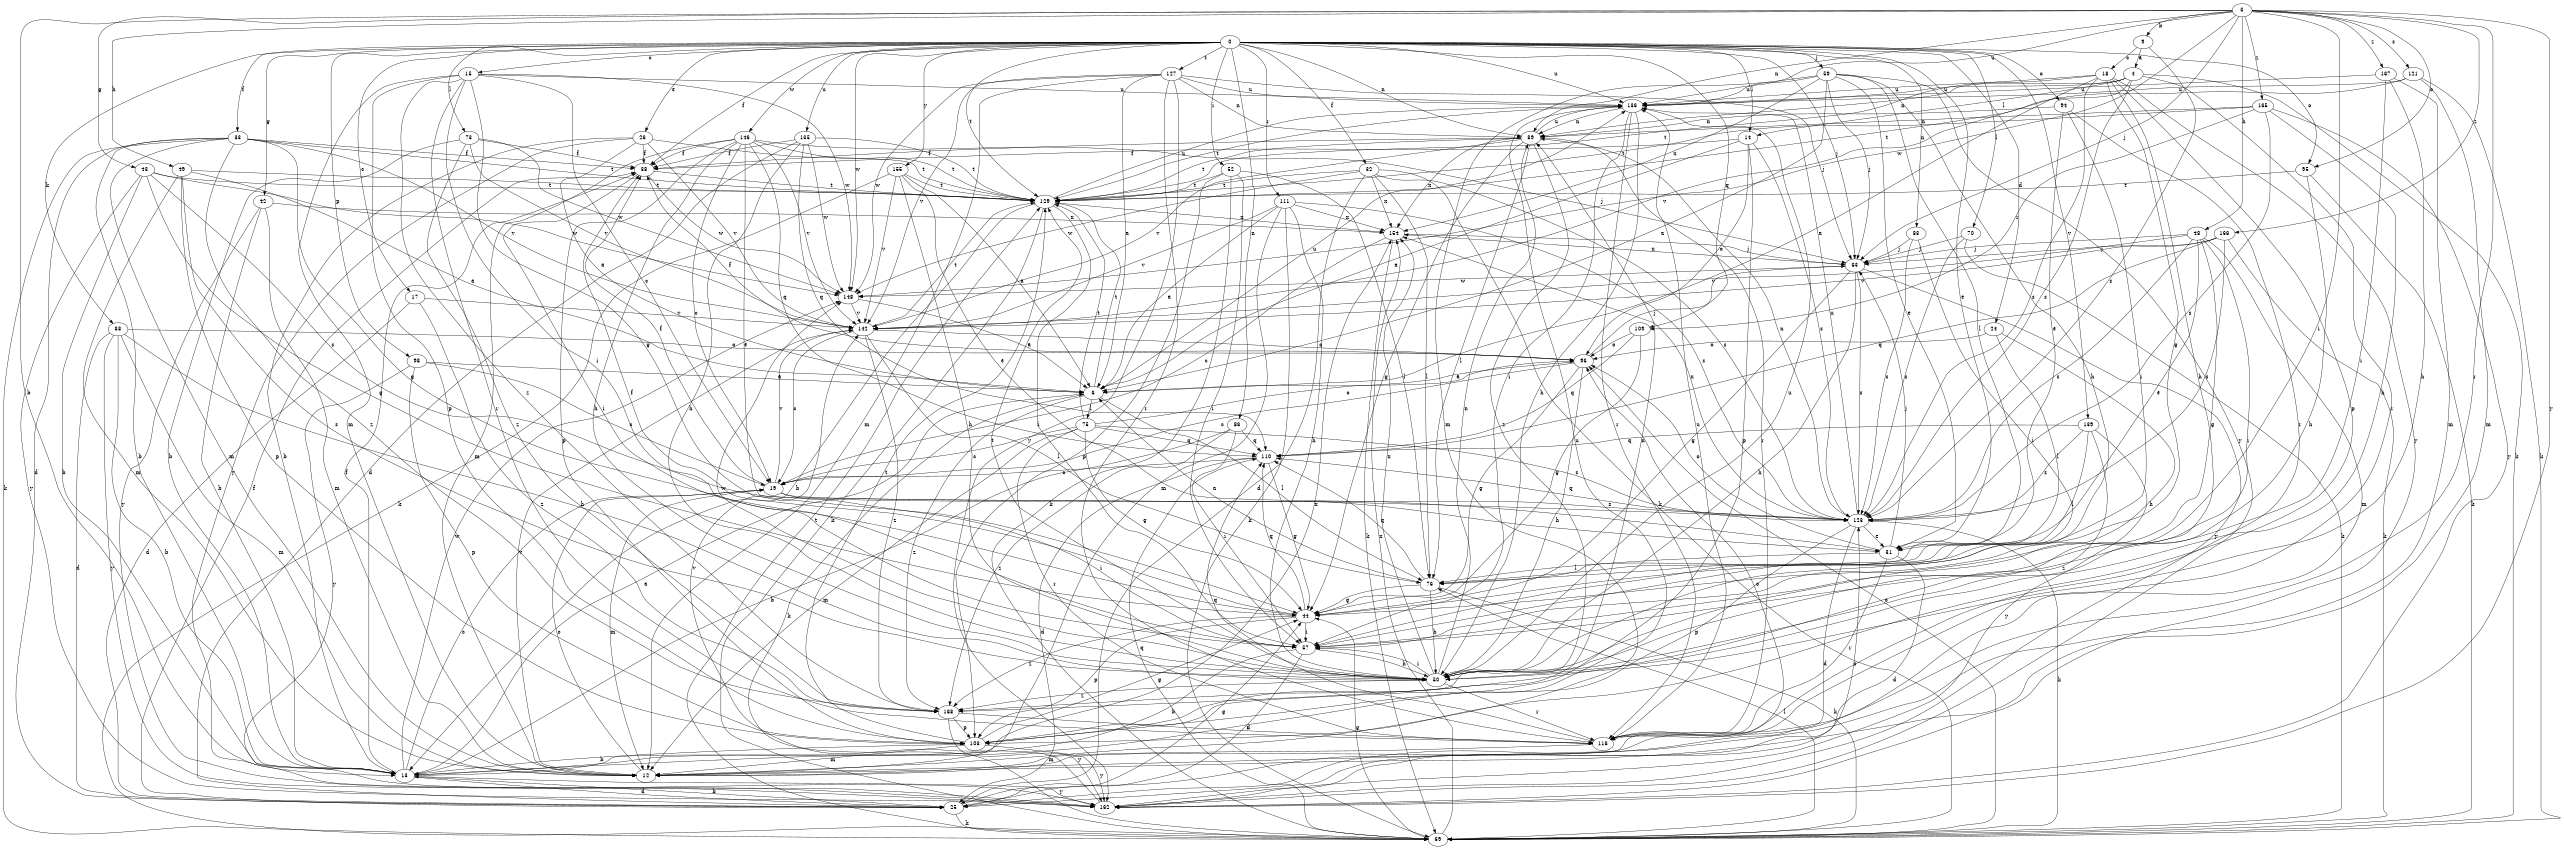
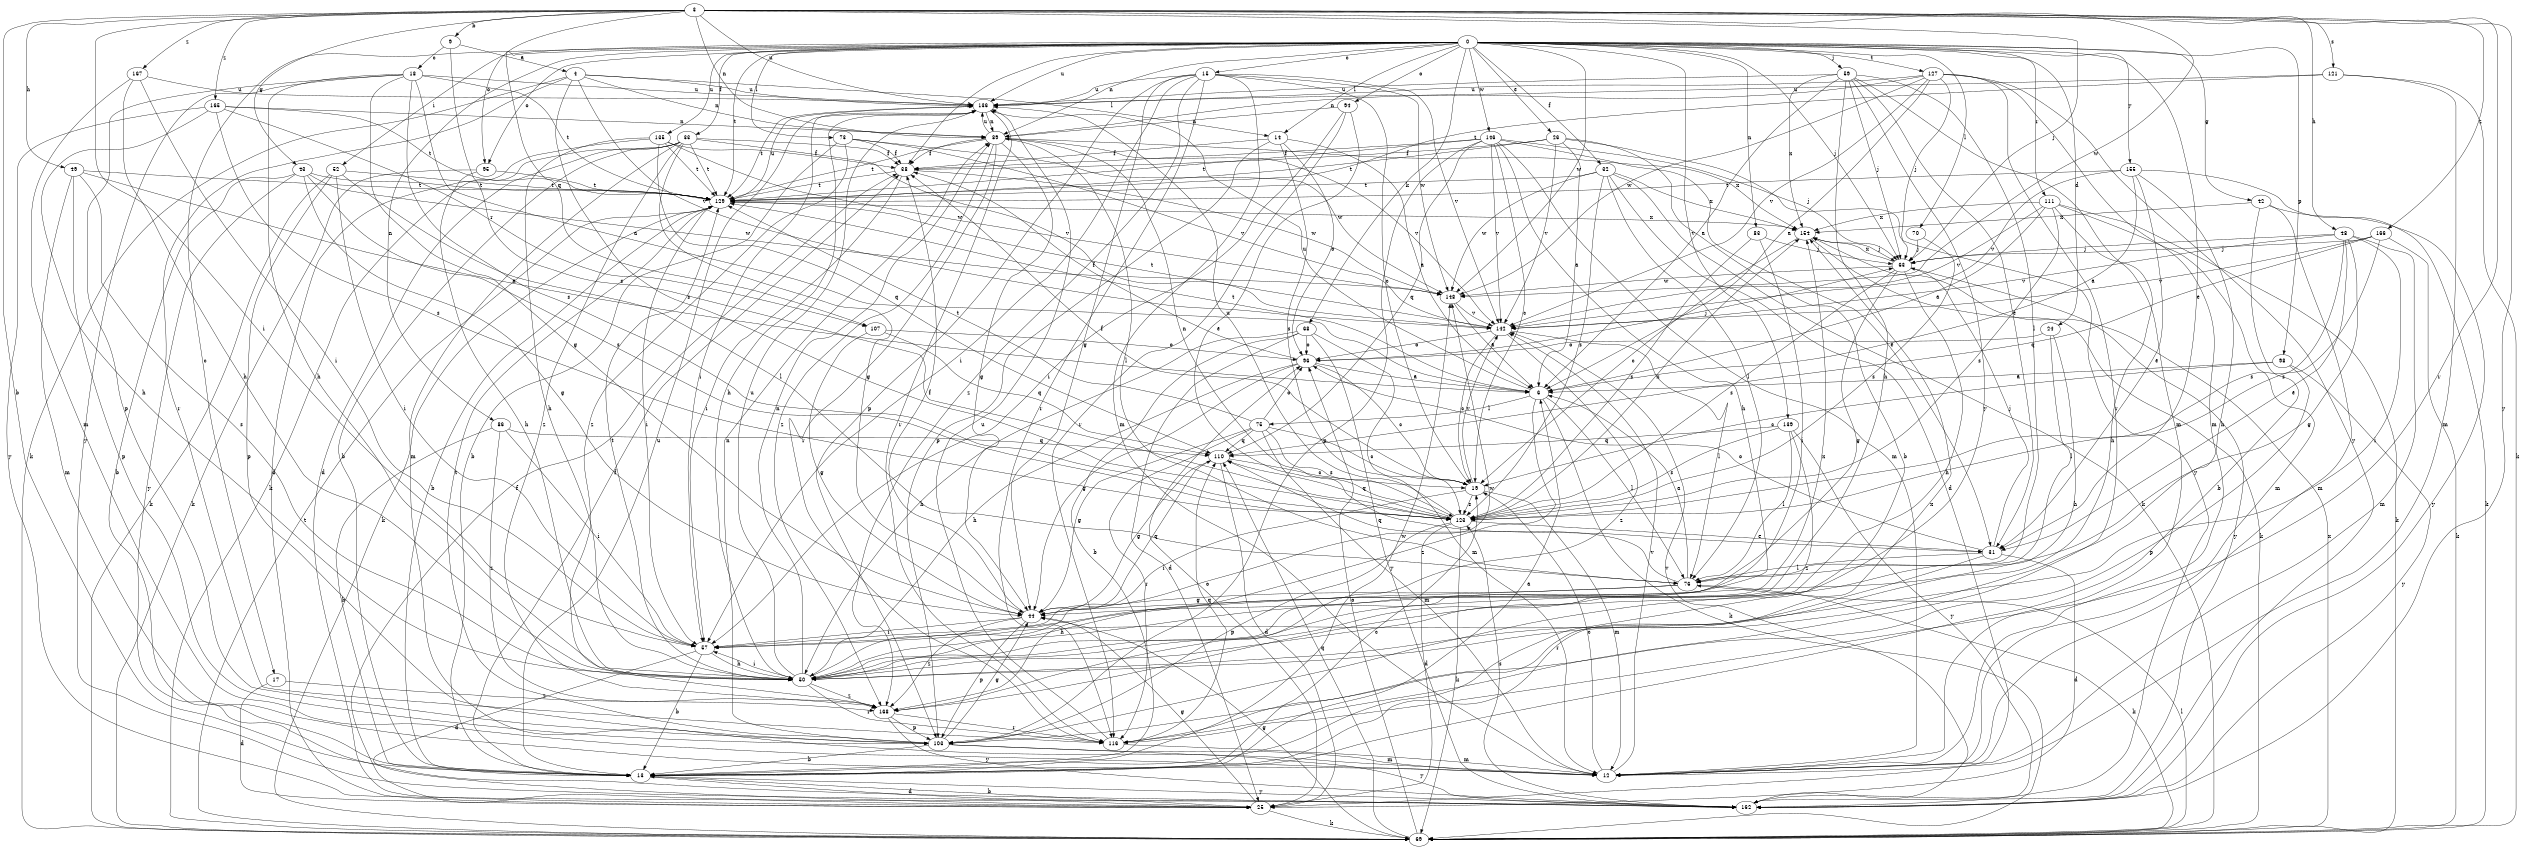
  strict digraph {
    0
    15
    17
    24
    26
    31
    32
    33
    38
    42
    52
    59
    63
    68
    70
    73
    n17 [label=14]
    83
    86
    89
    94
    95
    98
-   109
+   109 [label=107]
    111
    127
    129
    135
    136
    139
    146
    148
    155
    57
    116
    168
    19
    44
    n39 [label=12]
    103
    142
    25
    76
    50
    96
    13
    162
    6
    69
    123
    154
    110
    3
    9
    43
    48
    49
    121
    165
    166
    167
    4
    18
    75
    0 -> 15 [label=c]
    0 -> 17 [label=c]
    0 -> 24 [label=d]
    0 -> 26 [label=e]
    0 -> 31 [label=e]
    0 -> 32 [label=f]
    0 -> 33 [label=f]
    0 -> 38 [label=f]
    0 -> 42 [label=g]
    0 -> 52 [label=i]
    0 -> 59 [label=j]
    0 -> 63 [label=j]
    0 -> 68 [label=k]
    0 -> 70 [label=l]
    0 -> 73 [label=l]
    0 -> n17 [label=l]
    0 -> 83 [label=n]
    0 -> 86 [label=n]
    0 -> 89 [label=n]
    0 -> 94 [label=o]
    0 -> 95 [label=o]
    0 -> 98 [label=p]
    0 -> 109 [label=q]
    0 -> 111 [label=r]
    0 -> 127 [label=t]
    0 -> 129 [label=t]
    0 -> 135 [label=u]
    0 -> 136 [label=u]
    0 -> 139 [label=v]
    0 -> 146 [label=w]
    0 -> 148 [label=w]
    0 -> 155 [label=y]
    15 -> 136 [label=u]
    15 -> 148 [label=w]
    15 -> 57 [label=i]
    15 -> 116 [label=r]
    15 -> 168 [label=z]
    15 -> 19 [label=c]
    15 -> 44 [label=g]
    15 -> n39 [label=m]
    15 -> 103 [label=p]
    17 -> 168 [label=z]
-   17 -> 142 [label=v]
+   15 -> 142 [label=v]
    17 -> 25 [label=d]
    24 -> 76 [label=l]
    24 -> 50 [label=h]
    24 -> 96 [label=o]
    26 -> 38 [label=f]
    26 -> 129 [label=t]
    26 -> 142 [label=v]
    26 -> 13 [label=b]
    26 -> 162 [label=y]
    26 -> 6 [label=a]
    31 -> 63 [label=j]
    31 -> 116 [label=r]
    31 -> 25 [label=d]
    31 -> 76 [label=l]
    31 -> 96 [label=o]
    32 -> 129 [label=t]
    32 -> 148 [label=w]
    32 -> 25 [label=d]
    32 -> 76 [label=l]
    32 -> 69 [label=k]
    32 -> 123 [label=s]
    32 -> 154 [label=x]
    33 -> 38 [label=f]
    33 -> 129 [label=t]
    33 -> 168 [label=z]
    33 -> 44 [label=g]
    33 -> n39 [label=m]
    33 -> 142 [label=v]
    33 -> 25 [label=d]
    33 -> 13 [label=b]
    33 -> 69 [label=k]
    38 -> 129 [label=t]
    38 -> 148 [label=w]
    38 -> 57 [label=i]
    42 -> n39 [label=m]
    42 -> 13 [label=b]
    42 -> 162 [label=y]
    42 -> 154 [label=x]
    52 -> 129 [label=t]
    52 -> 57 [label=i]
    52 -> 103 [label=p]
    52 -> 76 [label=l]
    52 -> 69 [label=k]
    59 -> 31 [label=e]
    59 -> 63 [label=j]
    59 -> 136 [label=u]
    59 -> n39 [label=m]
    59 -> 76 [label=l]
    59 -> 50 [label=h]
-   59 -> 162 [label=y]
+   59 -> 103 [label=y]
    59 -> 6 [label=a]
    59 -> 154 [label=x]
    63 -> 148 [label=w]
    63 -> 44 [label=g]
    63 -> 50 [label=h]
    63 -> 162 [label=y]
    63 -> 123 [label=s]
    63 -> 154 [label=x]
    68 -> n39 [label=m]
    68 -> 25 [label=d]
    68 -> 50 [label=h]
    68 -> 96 [label=o]
    68 -> 13 [label=b]
    68 -> 162 [label=y]
    70 -> 63 [label=j]
-   70 -> 69 [label=k]
    70 -> 123 [label=s]
    73 -> 38 [label=f]
    73 -> 148 [label=w]
    73 -> 168 [label=z]
    73 -> 142 [label=v]
    73 -> 13 [label=b]
    n17 -> 38 [label=f]
    n17 -> 103 [label=p]
    n17 -> 96 [label=o]
    n17 -> 6 [label=a]
    n17 -> 123 [label=s]
    83 -> 63 [label=j]
    83 -> 57 [label=i]
    83 -> 123 [label=s]
    86 -> 57 [label=i]
    86 -> 168 [label=z]
    86 -> 13 [label=b]
    86 -> 110 [label=q]
    89 -> 38 [label=f]
    89 -> 129 [label=t]
    89 -> 136 [label=u]
    89 -> 116 [label=r]
    89 -> 168 [label=z]
    89 -> 44 [label=g]
    89 -> 142 [label=v]
    89 -> 76 [label=l]
    89 -> 154 [label=x]
    94 -> 31 [label=e]
    94 -> 89 [label=n]
    94 -> 57 [label=i]
    94 -> 116 [label=r]
    95 -> 129 [label=t]
    95 -> 50 [label=h]
    95 -> 69 [label=k]
    98 -> 19 [label=c]
    98 -> 103 [label=p]
    98 -> 162 [label=y]
    98 -> 6 [label=a]
    109 -> 44 [label=g]
    109 -> 96 [label=o]
    109 -> 110 [label=q]
    111 -> n39 [label=m]
    111 -> 142 [label=v]
    111 -> 50 [label=h]
    111 -> 6 [label=a]
    111 -> 69 [label=k]
    111 -> 123 [label=s]
    111 -> 154 [label=x]
    127 -> 63 [label=j]
    127 -> 89 [label=n]
    127 -> 136 [label=u]
    127 -> 148 [label=w]
    127 -> 116 [label=r]
    127 -> n39 [label=m]
    127 -> 142 [label=v]
    127 -> 162 [label=y]
    127 -> 6 [label=a]
    129 -> 136 [label=u]
    129 -> 57 [label=i]
    129 -> 13 [label=b]
    129 -> 69 [label=k]
    129 -> 154 [label=x]
    135 -> 38 [label=f]
    135 -> 129 [label=t]
    135 -> 148 [label=w]
    135 -> 25 [label=d]
    135 -> 50 [label=h]
    135 -> 110 [label=q]
    136 -> 89 [label=n]
    136 -> 129 [label=t]
    136 -> 57 [label=i]
    136 -> 116 [label=r]
    136 -> 50 [label=h]
    139 -> 168 [label=z]
    139 -> 76 [label=l]
    139 -> 162 [label=y]
    139 -> 123 [label=s]
    139 -> 110 [label=q]
    146 -> 31 [label=e]
    146 -> 38 [label=f]
    146 -> 63 [label=j]
    146 -> 129 [label=t]
    146 -> 19 [label=c]
    146 -> n39 [label=m]
    146 -> 103 [label=p]
    146 -> 142 [label=v]
    146 -> 50 [label=h]
    146 -> 110 [label=q]
    148 -> 142 [label=v]
    148 -> 6 [label=a]
    155 -> 31 [label=e]
    155 -> 129 [label=t]
    155 -> 142 [label=v]
    155 -> 50 [label=h]
    155 -> 6 [label=a]
    155 -> 69 [label=k]
    57 -> 25 [label=d]
    57 -> 50 [label=h]
    57 -> 13 [label=b]
    116 -> 136 [label=u]
    116 -> n39 [label=m]
    116 -> 110 [label=q]
    168 -> 116 [label=r]
    168 -> 103 [label=p]
    168 -> 162 [label=y]
    19 -> 38 [label=f]
    19 -> 57 [label=i]
    19 -> n39 [label=m]
    19 -> 142 [label=v]
    19 -> 123 [label=s]
    44 -> 38 [label=f]
    44 -> 57 [label=i]
    44 -> 168 [label=z]
    44 -> 103 [label=p]
    44 -> 110 [label=q]
    n39 -> 19 [label=c]
    n39 -> 142 [label=v]
    103 -> 89 [label=n]
    103 -> 129 [label=t]
    103 -> 44 [label=g]
    103 -> n39 [label=m]
    103 -> 13 [label=b]
    103 -> 162 [label=y]
    142 -> 129 [label=t]
    142 -> 168 [label=z]
    142 -> 19 [label=c]
    142 -> 76 [label=l]
    142 -> 96 [label=o]
    25 -> 38 [label=f]
    25 -> 44 [label=g]
    25 -> 96 [label=o]
    25 -> 13 [label=b]
    25 -> 69 [label=k]
    76 -> 44 [label=g]
    76 -> 50 [label=h]
    76 -> 6 [label=a]
    76 -> 69 [label=k]
    76 -> 110 [label=q]
    50 -> 89 [label=n]
    50 -> 129 [label=t]
    50 -> 136 [label=u]
    50 -> 148 [label=w]
    50 -> 57 [label=i]
    50 -> 116 [label=r]
    50 -> 168 [label=z]
    50 -> 154 [label=x]
    96 -> 38 [label=f]
    96 -> 63 [label=j]
    96 -> 19 [label=c]
    96 -> 44 [label=g]
    96 -> 50 [label=h]
    96 -> 6 [label=a]
    13 -> 38 [label=f]
    13 -> 136 [label=u]
    13 -> 148 [label=w]
    13 -> 19 [label=c]
    13 -> 25 [label=d]
    13 -> 162 [label=y]
    13 -> 6 [label=a]
    13 -> 154 [label=x]
    162 -> 142 [label=v]
    162 -> 123 [label=s]
    6 -> 129 [label=t]
    6 -> 136 [label=u]
    6 -> 168 [label=z]
    6 -> 76 [label=l]
    6 -> 69 [label=k]
    6 -> 75 [label=l]
    69 -> 129 [label=t]
    69 -> 44 [label=g]
    69 -> 76 [label=l]
    69 -> 96 [label=o]
    69 -> 154 [label=x]
    69 -> 110 [label=q]
    123 -> 31 [label=e]
    123 -> 89 [label=n]
    123 -> 136 [label=u]
    123 -> 103 [label=p]
    123 -> 25 [label=d]
    123 -> 69 [label=k]
    123 -> 154 [label=x]
    123 -> 110 [label=q]
    154 -> 63 [label=j]
    154 -> 19 [label=c]
    154 -> 69 [label=k]
    110 -> 19 [label=c]
    110 -> 44 [label=g]
    110 -> 25 [label=d]
    3 -> 63 [label=j]
    3 -> 89 [label=n]
    3 -> 95 [label=o]
    3 -> 136 [label=u]
    3 -> 148 [label=w]
    3 -> 57 [label=i]
    3 -> 116 [label=r]
    3 -> 13 [label=b]
    3 -> 162 [label=y]
    3 -> 9 [label=b]
    3 -> 43 [label=g]
    3 -> 48 [label=h]
    3 -> 49 [label=h]
    3 -> 121 [label=s]
    3 -> 165 [label=z]
    3 -> 166 [label=z]
    3 -> 167 [label=z]
    9 -> 123 [label=s]
    9 -> 4 [label=a]
    9 -> 18 [label=c]
    43 -> 129 [label=t]
    43 -> 148 [label=w]
    43 -> 44 [label=g]
    43 -> 13 [label=b]
    43 -> 162 [label=y]
    43 -> 123 [label=s]
    48 -> 31 [label=e]
    48 -> 63 [label=j]
    48 -> 57 [label=i]
    48 -> 44 [label=g]
    48 -> n39 [label=m]
    48 -> 142 [label=v]
    48 -> 123 [label=s]
    49 -> 129 [label=t]
    49 -> n39 [label=m]
    49 -> 103 [label=p]
    49 -> 50 [label=s]
    49 -> 6 [label=a]
    121 -> 129 [label=t]
    121 -> 136 [label=u]
    121 -> n39 [label=m]
    121 -> 69 [label=k]
    165 -> 89 [label=n]
    165 -> 109 [label=r]
    165 -> 129 [label=t]
    165 -> 50 [label=h]
    165 -> 162 [label=y]
    165 -> 123 [label=s]
    166 -> 63 [label=j]
    166 -> 142 [label=v]
    166 -> 69 [label=k]
    166 -> 123 [label=s]
    166 -> 110 [label=q]
    167 -> 136 [label=u]
    167 -> 57 [label=i]
    167 -> n39 [label=m]
    167 -> 50 [label=h]
    4 -> n17 [label=l]
    4 -> 89 [label=n]
    4 -> 136 [label=u]
    4 -> 116 [label=r]
    4 -> 142 [label=v]
    4 -> 69 [label=k]
    4 -> 123 [label=s]
    18 -> 129 [label=t]
    18 -> 136 [label=u]
    18 -> 44 [label=g]
    18 -> 103 [label=p]
    18 -> 50 [label=h]
    18 -> 162 [label=y]
    18 -> 6 [label=a]
    18 -> 123 [label=s]
    75 -> 129 [label=t]
    75 -> 116 [label=r]
    75 -> 19 [label=c]
    75 -> 44 [label=g]
    75 -> n39 [label=m]
    75 -> 96 [label=o]
    75 -> 123 [label=s]
    75 -> 110 [label=q]
  }
